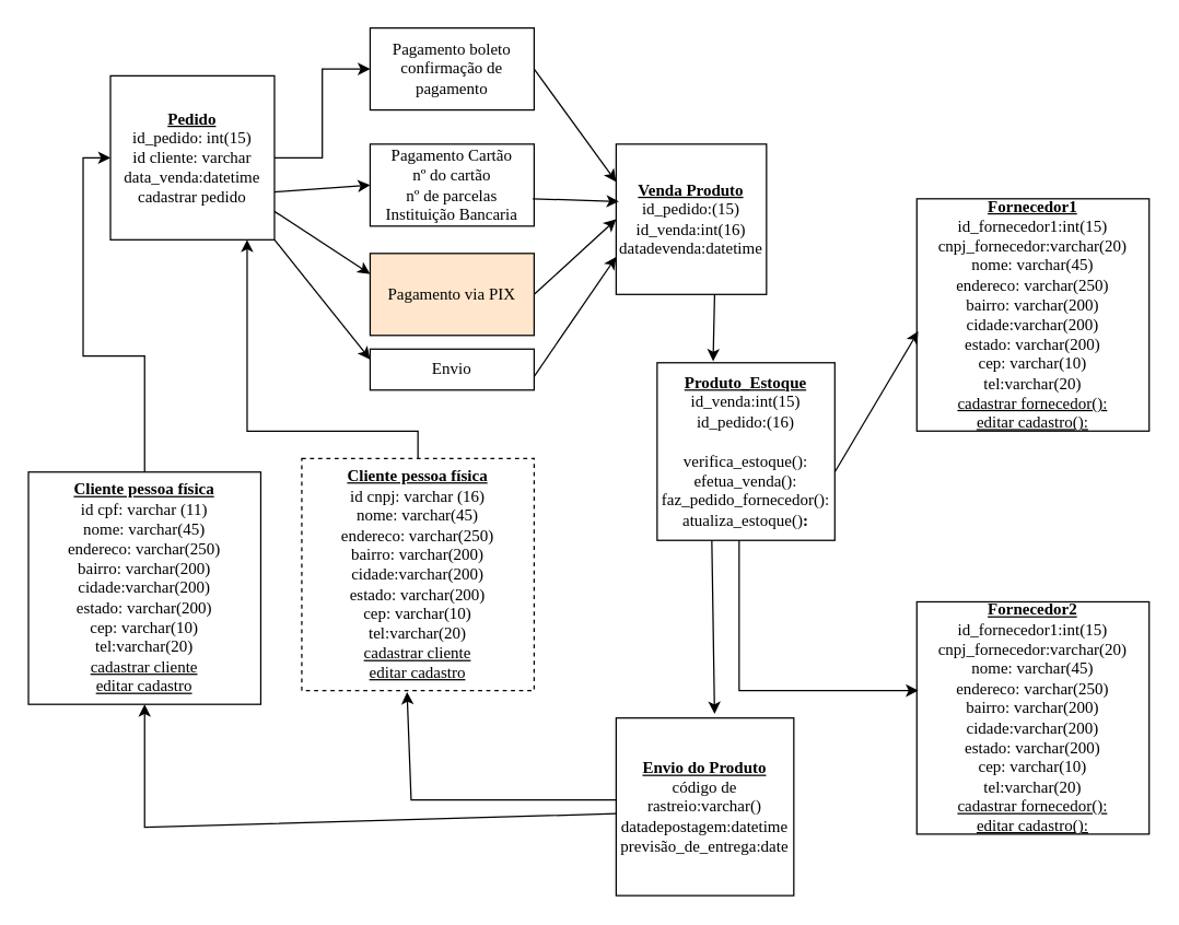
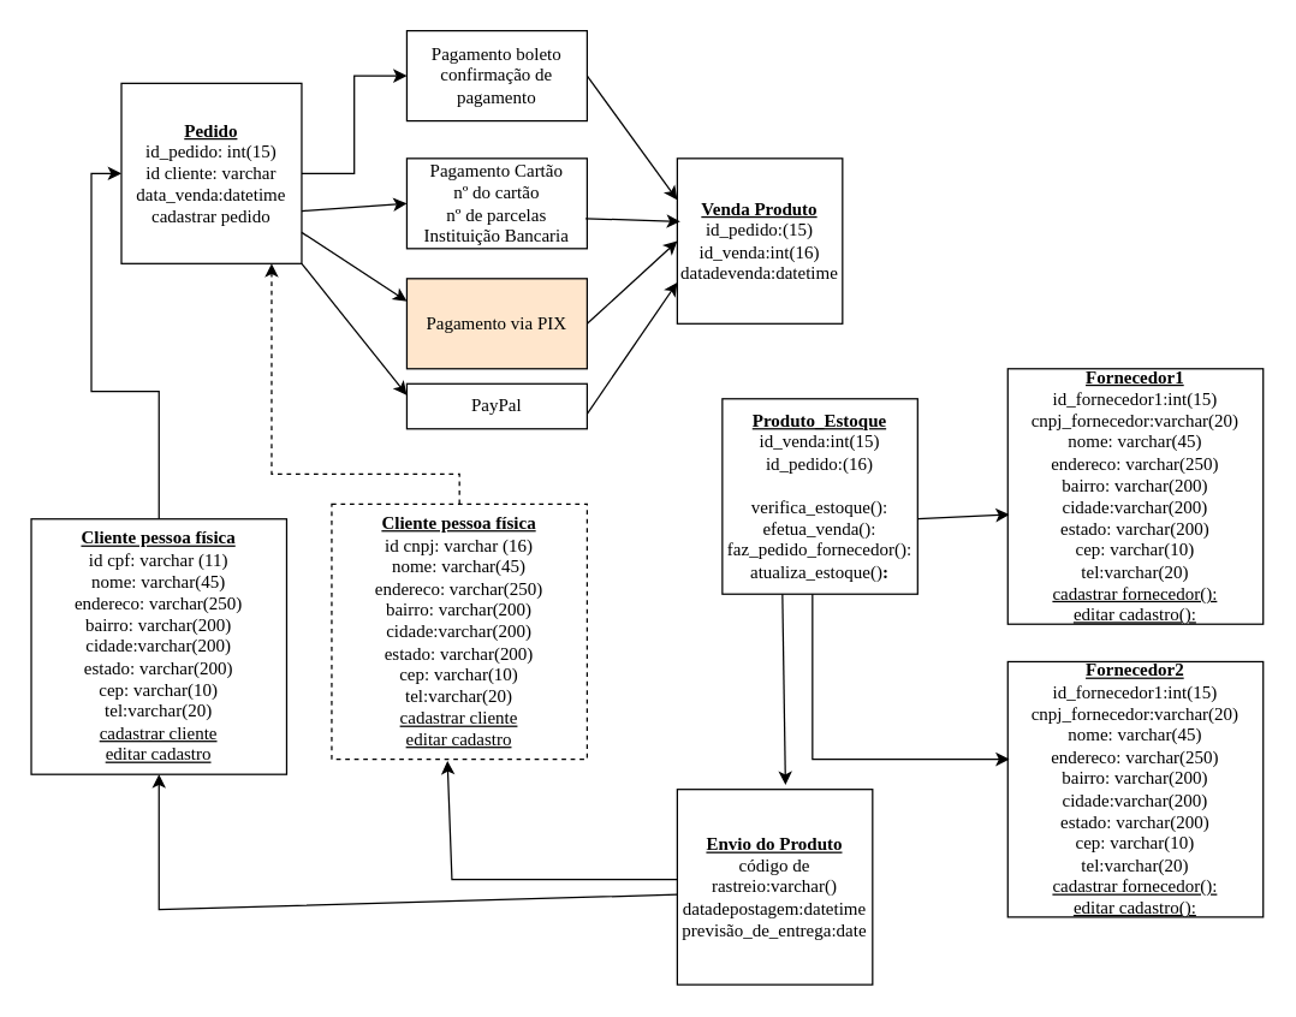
  <mxCell id="0" />
  <mxCell id="1" parent="0" />
  <mxCell id="2" style="edgeStyle=orthogonalEdgeStyle;rounded=0;orthogonalLoop=1;jettySize=auto;html=1;entryX=0;entryY=0.5;entryDx=0;entryDy=0;fontFamily=Times New Roman;" parent="1" source="3" target="7" edge="1"><mxGeometry relative="1" as="geometry" /></mxCell>
  <mxCell id="3" value="&lt;b&gt;&lt;u&gt;Cliente pessoa física&lt;/u&gt;&lt;/b&gt;&lt;br&gt;id cpf: varchar (11)&lt;br&gt;nome: varchar(45)&lt;br&gt;endereco: varchar(250)&lt;br&gt;bairro: varchar(200)&lt;br&gt;cidade:varchar(200)&lt;br&gt;estado: varchar(200)&lt;br&gt;cep: varchar(10)&lt;br&gt;tel:varchar(20)&lt;br&gt;&lt;u&gt;cadastrar cliente&lt;br&gt;editar cadastro&lt;/u&gt;" style="whiteSpace=wrap;html=1;aspect=fixed;fontFamily=Times New Roman;align=center;" parent="1" vertex="1"><mxGeometry x="20" y="345" width="170" height="170" as="geometry" /></mxCell>
- <mxCell id="4" style="edgeStyle=orthogonalEdgeStyle;rounded=0;orthogonalLoop=1;jettySize=auto;html=1;fontFamily=Times New Roman;" parent="1" source="5" target="7" edge="1"><mxGeometry relative="1" as="geometry"><mxPoint x="140" y="185" as="targetPoint" /><Array as="points"><mxPoint x="305" y="315" /><mxPoint x="180" y="315" /></Array></mxGeometry></mxCell>
+ <mxCell id="4" style="edgeStyle=orthogonalEdgeStyle;rounded=0;orthogonalLoop=1;jettySize=auto;html=1;fontFamily=Times New Roman;dashed=1;" parent="1" source="5" target="7" edge="1"><mxGeometry relative="1" as="geometry"><mxPoint x="140" y="185" as="targetPoint" /><Array as="points"><mxPoint x="305" y="315" /><mxPoint x="180" y="315" /></Array></mxGeometry></mxCell>
  <mxCell id="5" value="&lt;b&gt;&lt;u&gt;Cliente pessoa física&lt;/u&gt;&lt;/b&gt;&lt;br&gt;id cnpj: varchar (16)&lt;br&gt;nome: varchar(45)&lt;br&gt;endereco: varchar(250)&lt;br&gt;bairro: varchar(200)&lt;br&gt;cidade:varchar(200)&lt;br&gt;estado: varchar(200)&lt;br&gt;cep: varchar(10)&lt;br&gt;tel:varchar(20)&lt;br&gt;&lt;u&gt;cadastrar cliente&lt;br&gt;editar cadastro&lt;/u&gt;" style="whiteSpace=wrap;html=1;aspect=fixed;fontFamily=Times New Roman;align=center;dashed=1;" parent="1" vertex="1"><mxGeometry x="220" y="335" width="170" height="170" as="geometry" /></mxCell>
  <mxCell id="6" style="edgeStyle=orthogonalEdgeStyle;rounded=0;orthogonalLoop=1;jettySize=auto;html=1;entryX=0;entryY=0.5;entryDx=0;entryDy=0;fontFamily=Times New Roman;" parent="1" source="7" target="12" edge="1"><mxGeometry relative="1" as="geometry" /></mxCell>
  <mxCell id="7" value="&lt;b&gt;&lt;u&gt;Pedido&lt;/u&gt;&lt;/b&gt;&lt;br&gt;id_pedido: int(15)&lt;br&gt;id cliente: varchar&lt;br&gt;data_venda:datetime&lt;br&gt;cadastrar pedido" style="whiteSpace=wrap;html=1;aspect=fixed;fontFamily=Times New Roman;" parent="1" vertex="1"><mxGeometry x="80" y="55" width="120" height="120" as="geometry" /></mxCell>
  <mxCell id="8" value="Pagamento Cartão&lt;br&gt;nº do cartão&lt;br&gt;nº de parcelas&lt;br&gt;Instituição Bancaria" style="rounded=0;whiteSpace=wrap;html=1;fontFamily=Times New Roman;" parent="1" vertex="1"><mxGeometry x="270" y="105" width="120" height="60" as="geometry" /></mxCell>
  <mxCell id="9" style="edgeStyle=orthogonalEdgeStyle;rounded=0;orthogonalLoop=1;jettySize=auto;html=1;exitX=0.5;exitY=0;exitDx=0;exitDy=0;fontFamily=Times New Roman;" parent="1" source="10" edge="1"><mxGeometry relative="1" as="geometry"><mxPoint x="330" y="185" as="targetPoint" /></mxGeometry></mxCell>
  <mxCell id="10" value="Pagamento via PIX" style="rounded=0;whiteSpace=wrap;html=1;fontFamily=Times New Roman;fillColor=#ffe6cc;" parent="1" vertex="1"><mxGeometry x="270" y="185" width="120" height="60" as="geometry" /></mxCell>
- <mxCell id="11" value="Envio" style="rounded=0;whiteSpace=wrap;html=1;fontFamily=Times New Roman;" parent="1" vertex="1"><mxGeometry x="270" y="255" width="120" height="30" as="geometry" /></mxCell>
+ <mxCell id="11" value="PayPal" style="rounded=0;whiteSpace=wrap;html=1;fontFamily=Times New Roman;" parent="1" vertex="1"><mxGeometry x="270" y="255" width="120" height="30" as="geometry" /></mxCell>
  <mxCell id="12" value="Pagamento boleto&lt;br&gt;confirmação de pagamento" style="rounded=0;whiteSpace=wrap;html=1;fontFamily=Times New Roman;" parent="1" vertex="1"><mxGeometry x="270" y="20" width="120" height="60" as="geometry" /></mxCell>
  <mxCell id="13" value="" style="endArrow=classic;html=1;rounded=0;fontFamily=Times New Roman;entryX=0;entryY=0.5;entryDx=0;entryDy=0;" parent="1" target="8" edge="1"><mxGeometry width="50" height="50" relative="1" as="geometry"><mxPoint x="200" y="140" as="sourcePoint" /><mxPoint x="250" y="90" as="targetPoint" /><Array as="points" /></mxGeometry></mxCell>
  <mxCell id="14" value="" style="endArrow=classic;html=1;rounded=0;fontFamily=Times New Roman;entryX=0;entryY=0.25;entryDx=0;entryDy=0;" parent="1" source="7" target="10" edge="1"><mxGeometry width="50" height="50" relative="1" as="geometry"><mxPoint x="200" y="175" as="sourcePoint" /><mxPoint x="250" y="125" as="targetPoint" /></mxGeometry></mxCell>
  <mxCell id="15" value="" style="endArrow=classic;html=1;rounded=0;fontFamily=Times New Roman;entryX=0;entryY=0.25;entryDx=0;entryDy=0;" parent="1" target="11" edge="1"><mxGeometry width="50" height="50" relative="1" as="geometry"><mxPoint x="200" y="175" as="sourcePoint" /><mxPoint x="250" y="125" as="targetPoint" /></mxGeometry></mxCell>
  <mxCell id="16" value="&lt;b&gt;&lt;u&gt;Venda Produto&lt;/u&gt;&lt;/b&gt;&lt;br&gt;id_pedido:(15)&lt;br&gt;id_venda:int(16)&lt;br&gt;datadevenda:datetime" style="whiteSpace=wrap;html=1;aspect=fixed;fontFamily=Times New Roman;" parent="1" vertex="1"><mxGeometry x="450" y="105" width="110" height="110" as="geometry" /></mxCell>
  <mxCell id="17" value="" style="endArrow=classic;html=1;rounded=0;fontFamily=Times New Roman;entryX=0;entryY=0.25;entryDx=0;entryDy=0;exitX=1;exitY=0.5;exitDx=0;exitDy=0;" parent="1" source="12" target="16" edge="1"><mxGeometry width="50" height="50" relative="1" as="geometry"><mxPoint x="389" y="75" as="sourcePoint" /><mxPoint x="439" as="targetPoint" y="25" /></mxGeometry></mxCell>
  <mxCell id="18" value="" style="endArrow=classic;html=1;rounded=0;fontFamily=Times New Roman;entryX=0.018;entryY=0.382;entryDx=0;entryDy=0;entryPerimeter=0;" parent="1" target="16" edge="1"><mxGeometry width="50" height="50" relative="1" as="geometry"><mxPoint x="389" y="145" as="sourcePoint" /><mxPoint x="439" y="95" as="targetPoint" /></mxGeometry></mxCell>
  <mxCell id="19" value="" style="endArrow=classic;html=1;rounded=0;fontFamily=Times New Roman;entryX=0;entryY=0.5;entryDx=0;entryDy=0;" parent="1" target="16" edge="1"><mxGeometry width="50" height="50" relative="1" as="geometry"><mxPoint x="390" y="215" as="sourcePoint" /><mxPoint x="440" y="165" as="targetPoint" /></mxGeometry></mxCell>
  <mxCell id="20" value="" style="endArrow=classic;html=1;rounded=0;fontFamily=Times New Roman;entryX=0;entryY=0.75;entryDx=0;entryDy=0;" parent="1" target="16" edge="1"><mxGeometry width="50" height="50" relative="1" as="geometry"><mxPoint x="390" y="275" as="sourcePoint" /><mxPoint x="440" y="225" as="targetPoint" /></mxGeometry></mxCell>
  <mxCell id="21" value="&lt;b&gt;&lt;u&gt;Produto_Estoque&lt;/u&gt;&lt;/b&gt;&lt;br&gt;id_venda:int(15)&lt;br&gt;id_pedido:(16)&lt;br&gt;&lt;br&gt;verifica_estoque():&lt;br&gt;efetua_venda():&lt;br&gt;faz_pedido_fornecedor():&lt;br&gt;atualiza_estoque()&lt;b&gt;:&lt;/b&gt;" style="whiteSpace=wrap;html=1;aspect=fixed;fontFamily=Times New Roman;" parent="1" vertex="1"><mxGeometry x="480" y="265" width="130" height="130" as="geometry" /></mxCell>
- <mxCell id="22" value="" style="endArrow=classic;html=1;rounded=0;fontFamily=Times New Roman;entryX=0.315;entryY=-0.008;entryDx=0;entryDy=0;exitX=0.655;exitY=1;exitDx=0;exitDy=0;exitPerimeter=0;entryPerimeter=0;" parent="1" source="16" target="21" edge="1"><mxGeometry width="50" height="50" relative="1" as="geometry"><mxPoint x="500" y="215" as="sourcePoint" /><mxPoint x="550" y="165" as="targetPoint" /><Array as="points" /></mxGeometry></mxCell>
- <mxCell id="23" value="&lt;b&gt;&lt;u&gt;Fornecedor1&lt;/u&gt;&lt;/b&gt;&lt;br&gt;id_fornecedor1:int(15)&lt;br&gt;cnpj_fornecedor:varchar(20)&lt;br&gt;nome: varchar(45)&lt;br&gt;endereco: varchar(250)&lt;br&gt;bairro: varchar(200)&lt;br&gt;cidade:varchar(200)&lt;br&gt;estado: varchar(200)&lt;br&gt;cep: varchar(10)&lt;br&gt;tel:varchar(20)&lt;br&gt;&lt;u&gt;cadastrar fornecedor():&lt;br&gt;editar cadastro():&lt;/u&gt;" style="whiteSpace=wrap;html=1;aspect=fixed;fontFamily=Times New Roman;" parent="1" vertex="1"><mxGeometry x="670" y="145" width="170" height="170" as="geometry" /></mxCell>
+ <mxCell id="23" value="&lt;b&gt;&lt;u&gt;Fornecedor1&lt;/u&gt;&lt;/b&gt;&lt;br&gt;id_fornecedor1:int(15)&lt;br&gt;cnpj_fornecedor:varchar(20)&lt;br&gt;nome: varchar(45)&lt;br&gt;endereco: varchar(250)&lt;br&gt;bairro: varchar(200)&lt;br&gt;cidade:varchar(200)&lt;br&gt;estado: varchar(200)&lt;br&gt;cep: varchar(10)&lt;br&gt;tel:varchar(20)&lt;br&gt;&lt;u&gt;cadastrar fornecedor():&lt;br&gt;editar cadastro():&lt;/u&gt;" style="whiteSpace=wrap;html=1;aspect=fixed;fontFamily=Times New Roman;" parent="1" vertex="1"><mxGeometry x="670" y="245" width="170" height="170" as="geometry" /></mxCell>
  <mxCell id="24" value="&lt;b&gt;&lt;u&gt;Fornecedor2&lt;/u&gt;&lt;/b&gt;&lt;br&gt;id_fornecedor1:int(15)&lt;br&gt;cnpj_fornecedor:varchar(20)&lt;br&gt;nome: varchar(45)&lt;br&gt;endereco: varchar(250)&lt;br&gt;bairro: varchar(200)&lt;br&gt;cidade:varchar(200)&lt;br&gt;estado: varchar(200)&lt;br&gt;cep: varchar(10)&lt;br&gt;tel:varchar(20)&lt;br&gt;&lt;u&gt;cadastrar fornecedor():&lt;br&gt;editar cadastro():&lt;/u&gt;" style="whiteSpace=wrap;html=1;aspect=fixed;fontFamily=Times New Roman;" parent="1" vertex="1"><mxGeometry x="670" y="440" width="170" height="170" as="geometry" /></mxCell>
  <mxCell id="25" value="" style="endArrow=classic;html=1;rounded=0;fontFamily=Times New Roman;entryX=0.006;entryY=0.571;entryDx=0;entryDy=0;entryPerimeter=0;" parent="1" target="23" edge="1"><mxGeometry width="50" height="50" relative="1" as="geometry"><mxPoint x="610" y="345" as="sourcePoint" /><mxPoint x="660" y="295" as="targetPoint" /></mxGeometry></mxCell>
  <mxCell id="26" value="" style="endArrow=classic;html=1;rounded=0;fontFamily=Times New Roman;entryX=0.006;entryY=0.382;entryDx=0;entryDy=0;entryPerimeter=0;" parent="1" target="24" edge="1"><mxGeometry width="50" height="50" relative="1" as="geometry"><mxPoint x="540" y="395" as="sourcePoint" /><mxPoint x="590" y="345" as="targetPoint" /><Array as="points"><mxPoint x="540" y="505" /></Array></mxGeometry></mxCell>
  <mxCell id="27" value="&lt;b&gt;&lt;u&gt;Envio do Produto&lt;/u&gt;&lt;/b&gt;&lt;br&gt;código de rastreio:varchar()&lt;br&gt;datadepostagem:datetime&lt;br&gt;previsão_de_entrega:date" style="whiteSpace=wrap;html=1;aspect=fixed;fontFamily=Times New Roman;" parent="1" vertex="1"><mxGeometry x="450" y="525" width="130" height="130" as="geometry" /></mxCell>
  <mxCell id="28" value="" style="endArrow=classic;html=1;rounded=0;fontFamily=Times New Roman;entryX=0.554;entryY=-0.023;entryDx=0;entryDy=0;entryPerimeter=0;" parent="1" target="27" edge="1"><mxGeometry width="50" height="50" relative="1" as="geometry"><mxPoint x="520" y="395" as="sourcePoint" /><mxPoint x="570" y="345" as="targetPoint" /></mxGeometry></mxCell>
  <mxCell id="29" value="" style="endArrow=classic;html=1;rounded=0;fontFamily=Times New Roman;entryX=0.453;entryY=1.006;entryDx=0;entryDy=0;entryPerimeter=0;" parent="1" target="5" edge="1"><mxGeometry width="50" height="50" relative="1" as="geometry"><mxPoint x="450" y="585" as="sourcePoint" /><mxPoint x="320" y="585" as="targetPoint" /><Array as="points"><mxPoint x="300" y="585" /></Array></mxGeometry></mxCell>
  <mxCell id="30" value="" style="endArrow=classic;html=1;rounded=0;fontFamily=Times New Roman;entryX=0.5;entryY=1;entryDx=0;entryDy=0;" parent="1" target="3" edge="1"><mxGeometry width="50" height="50" relative="1" as="geometry"><mxPoint x="450" y="595" as="sourcePoint" /><mxPoint x="500" y="545" as="targetPoint" /><Array as="points"><mxPoint x="105" y="605" /></Array></mxGeometry></mxCell>
